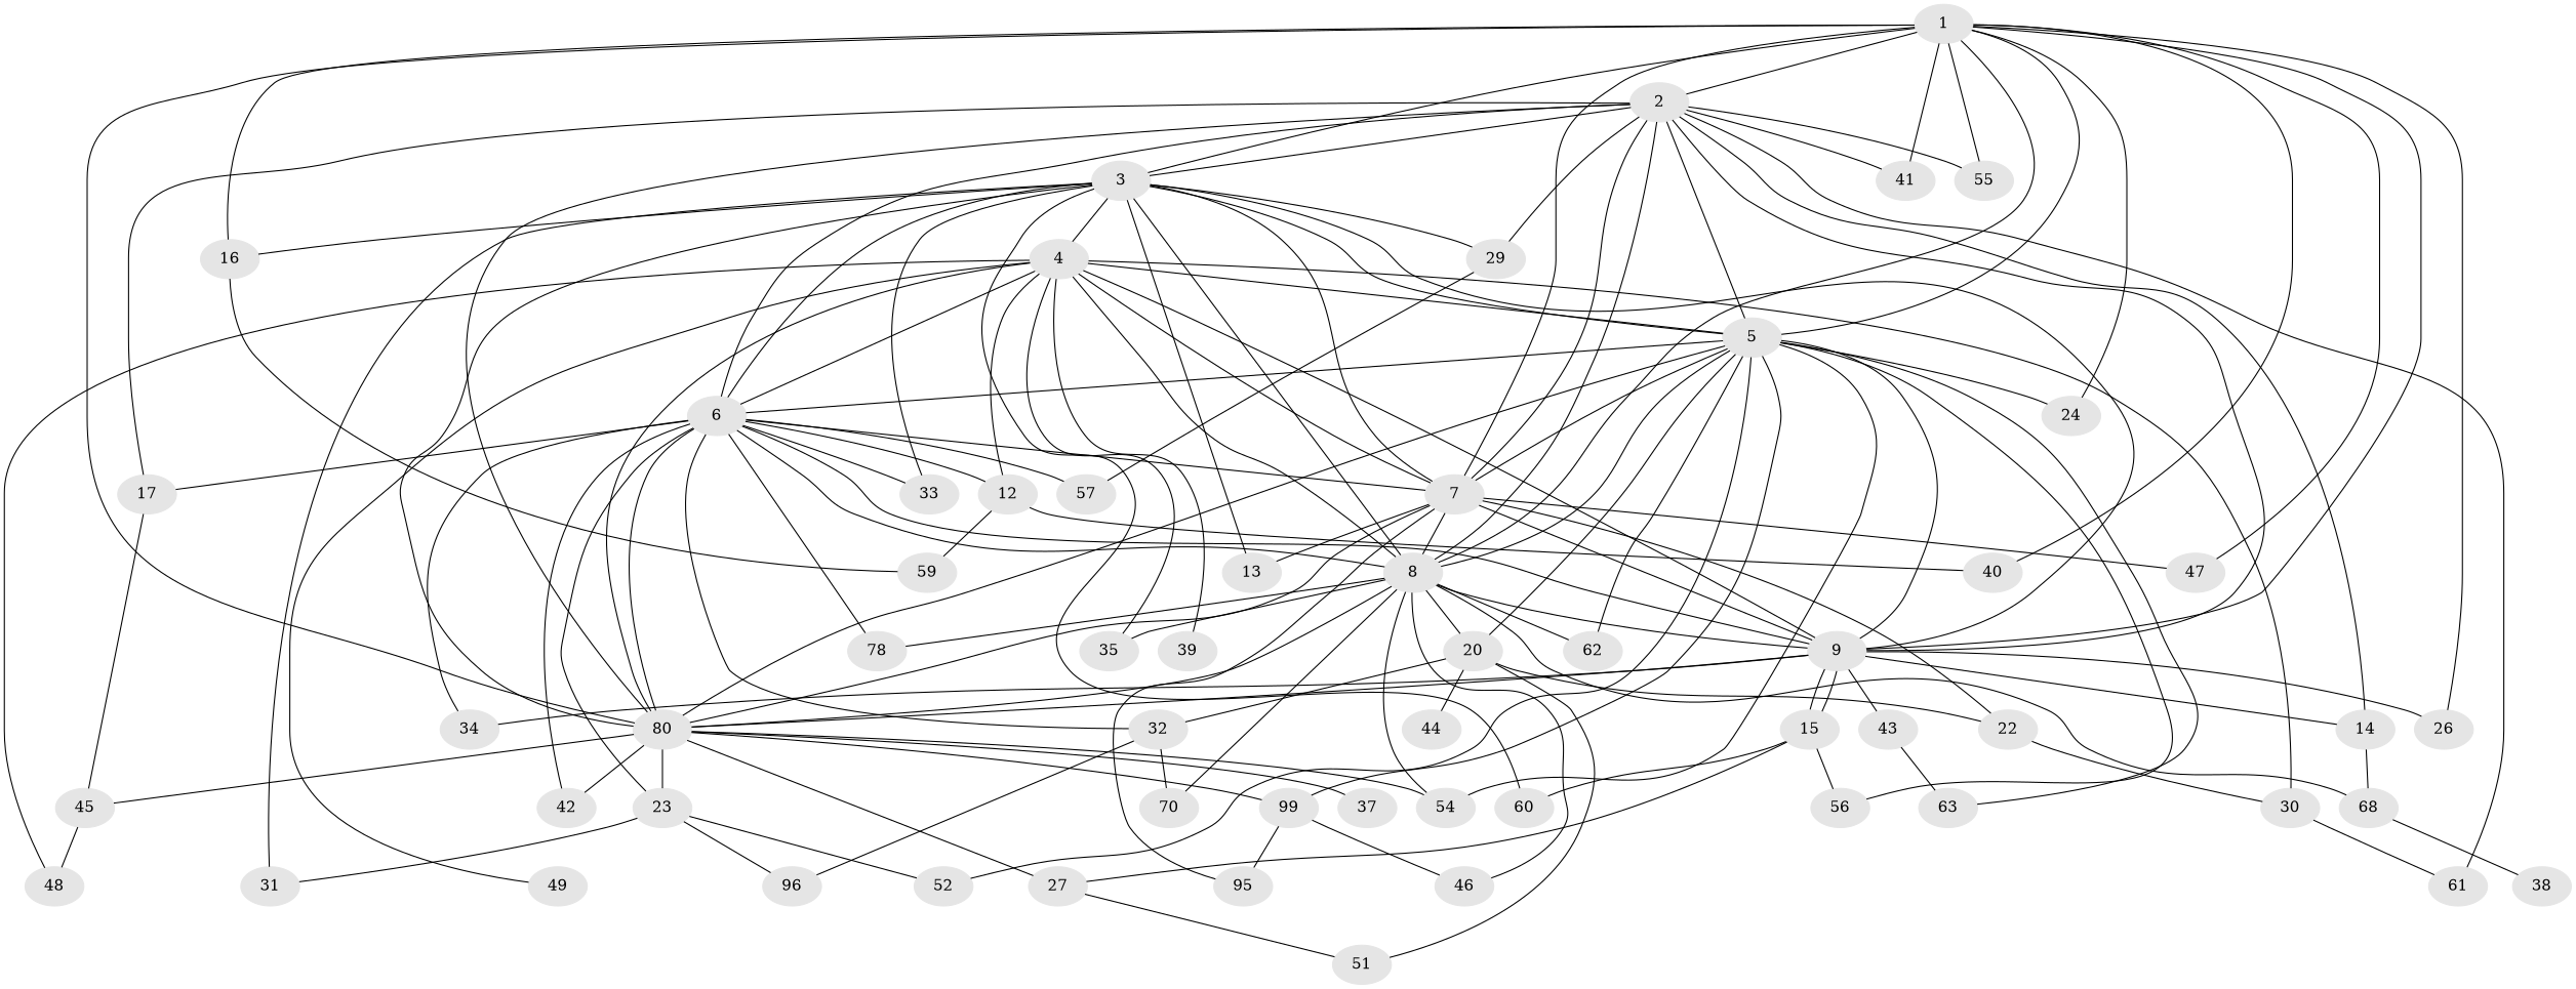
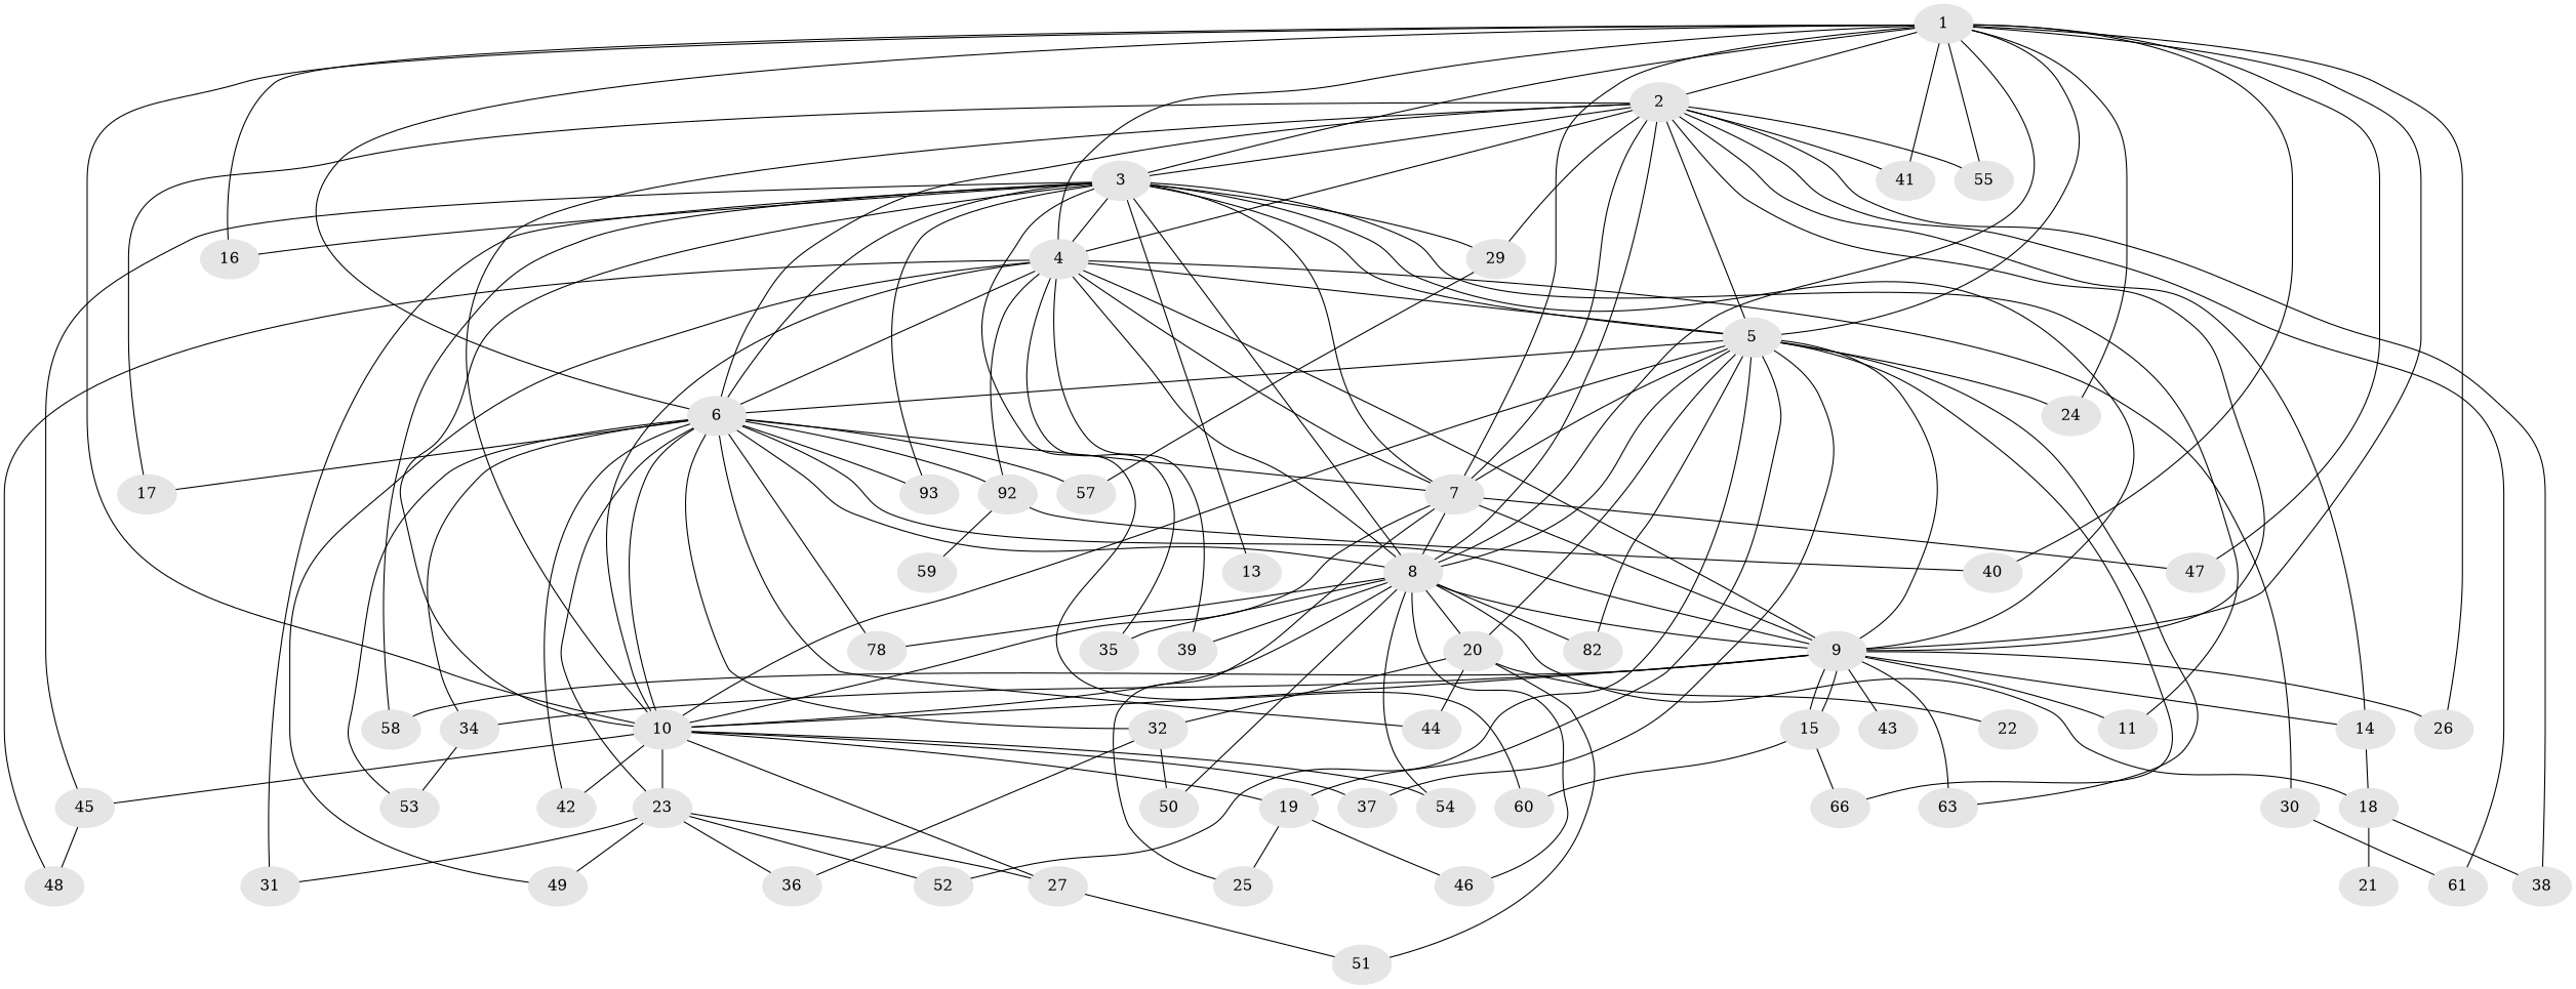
  graph {
    node [color=gray90 style=filled]
    1
    2
    3
    4
    5
    6
    7
    8
    9
-   10 [label=80]
+   10
    16
    24
    26
    40
    41
    47
    55
    14
    17
    29
    38
    61
+   11
    13
    31
-   33
+   33 [label=93]
    45
+   58
    60
-   12
+   12 [label=92]
    30
    35
    39
    48
    49
-   19 [label=99]
+   19
    20
    37
    52
-   56
-   62
+   56 [label=66]
+   62 [label=82]
    63
    23
    n44 [label=78]
    32
    34
    42
    44
+   53
    57
    22
-   25 [label=95]
-   18 [label=68]
+   25
+   18
    46
-   50 [label=70]
+   50
    54
    15
    43
    27
    59
    51
-   36 [label=96]
+   36
+   21
    1 -- 2
    1 -- 3
+   1 -- 4
    1 -- 5
+   1 -- 6
    1 -- 7
    1 -- 8
    1 -- 9
    1 -- 10
    1 -- 16
    1 -- 24
    1 -- 26
    1 -- 40
    1 -- 41
    1 -- 47
    1 -- 55
    2 -- 3
+   2 -- 4
    2 -- 5
    2 -- 6
    2 -- 7
    2 -- 8
    2 -- 9
    2 -- 10
    2 -- 41
    2 -- 55
    2 -- 14
    2 -- 17
    2 -- 29
+   2 -- 38
    2 -- 61
    3 -- 4
    3 -- 5
    3 -- 6
    3 -- 7
    3 -- 8
    3 -- 9
    3 -- 10
    3 -- 16
    3 -- 29
+   3 -- 11
    3 -- 13
    3 -- 31
    3 -- 33
-   17 -- 45
+   3 -- 45
+   3 -- 58
    3 -- 60
    4 -- 5
    4 -- 6
    4 -- 7
    4 -- 8
    4 -- 9
    4 -- 10
    4 -- 12
    4 -- 30
    4 -- 35
    4 -- 39
    4 -- 48
    4 -- 49
    5 -- 6
    5 -- 7
    5 -- 8
    5 -- 9
    5 -- 10
    5 -- 24
    5 -- 19
    5 -- 20
-   5 -- 54
+   5 -- 37
    5 -- 52
    5 -- 56
    5 -- 62
    5 -- 63
    6 -- 7
    6 -- 8
    6 -- 9
    6 -- 10
    6 -- 17
    6 -- 33
    6 -- 12
    6 -- 23
    6 -- n44
    6 -- 32
    6 -- 34
    6 -- 42
+   6 -- 44
+   6 -- 53
    6 -- 57
    7 -- 8
    7 -- 9
    7 -- 10
    7 -- 47
-   7 -- 13
-   7 -- 22
    7 -- 25
    8 -- 9
    8 -- 10
    8 -- 35
+   8 -- 39
    8 -- 20
    8 -- 62
    8 -- n44
    8 -- 18
    8 -- 46
    8 -- 50
    8 -- 54
    9 -- 10
    9 -- 26
    9 -- 14
-   43 -- 63
+   9 -- 11
+   9 -- 58
+   9 -- 63
    9 -- 34
    9 -- 15
    9 -- 15
    9 -- 43
    10 -- 45
    10 -- 19
    10 -- 37
    10 -- 23
    10 -- 42
    10 -- 54
    10 -- 27
-   16 -- 59
    14 -- 18
    29 -- 57
    45 -- 48
    12 -- 40
    12 -- 59
    30 -- 61
    19 -- 25
    19 -- 46
    20 -- 32
    20 -- 44
    20 -- 22
    20 -- 51
    23 -- 31
+   23 -- 49
    23 -- 52
    23 -- 36
    32 -- 50
    32 -- 36
-   22 -- 30
+   34 -- 53
    18 -- 38
+   18 -- 21
    15 -- 60
    15 -- 56
-   15 -- 27
+   23 -- 27
    27 -- 51
  }
